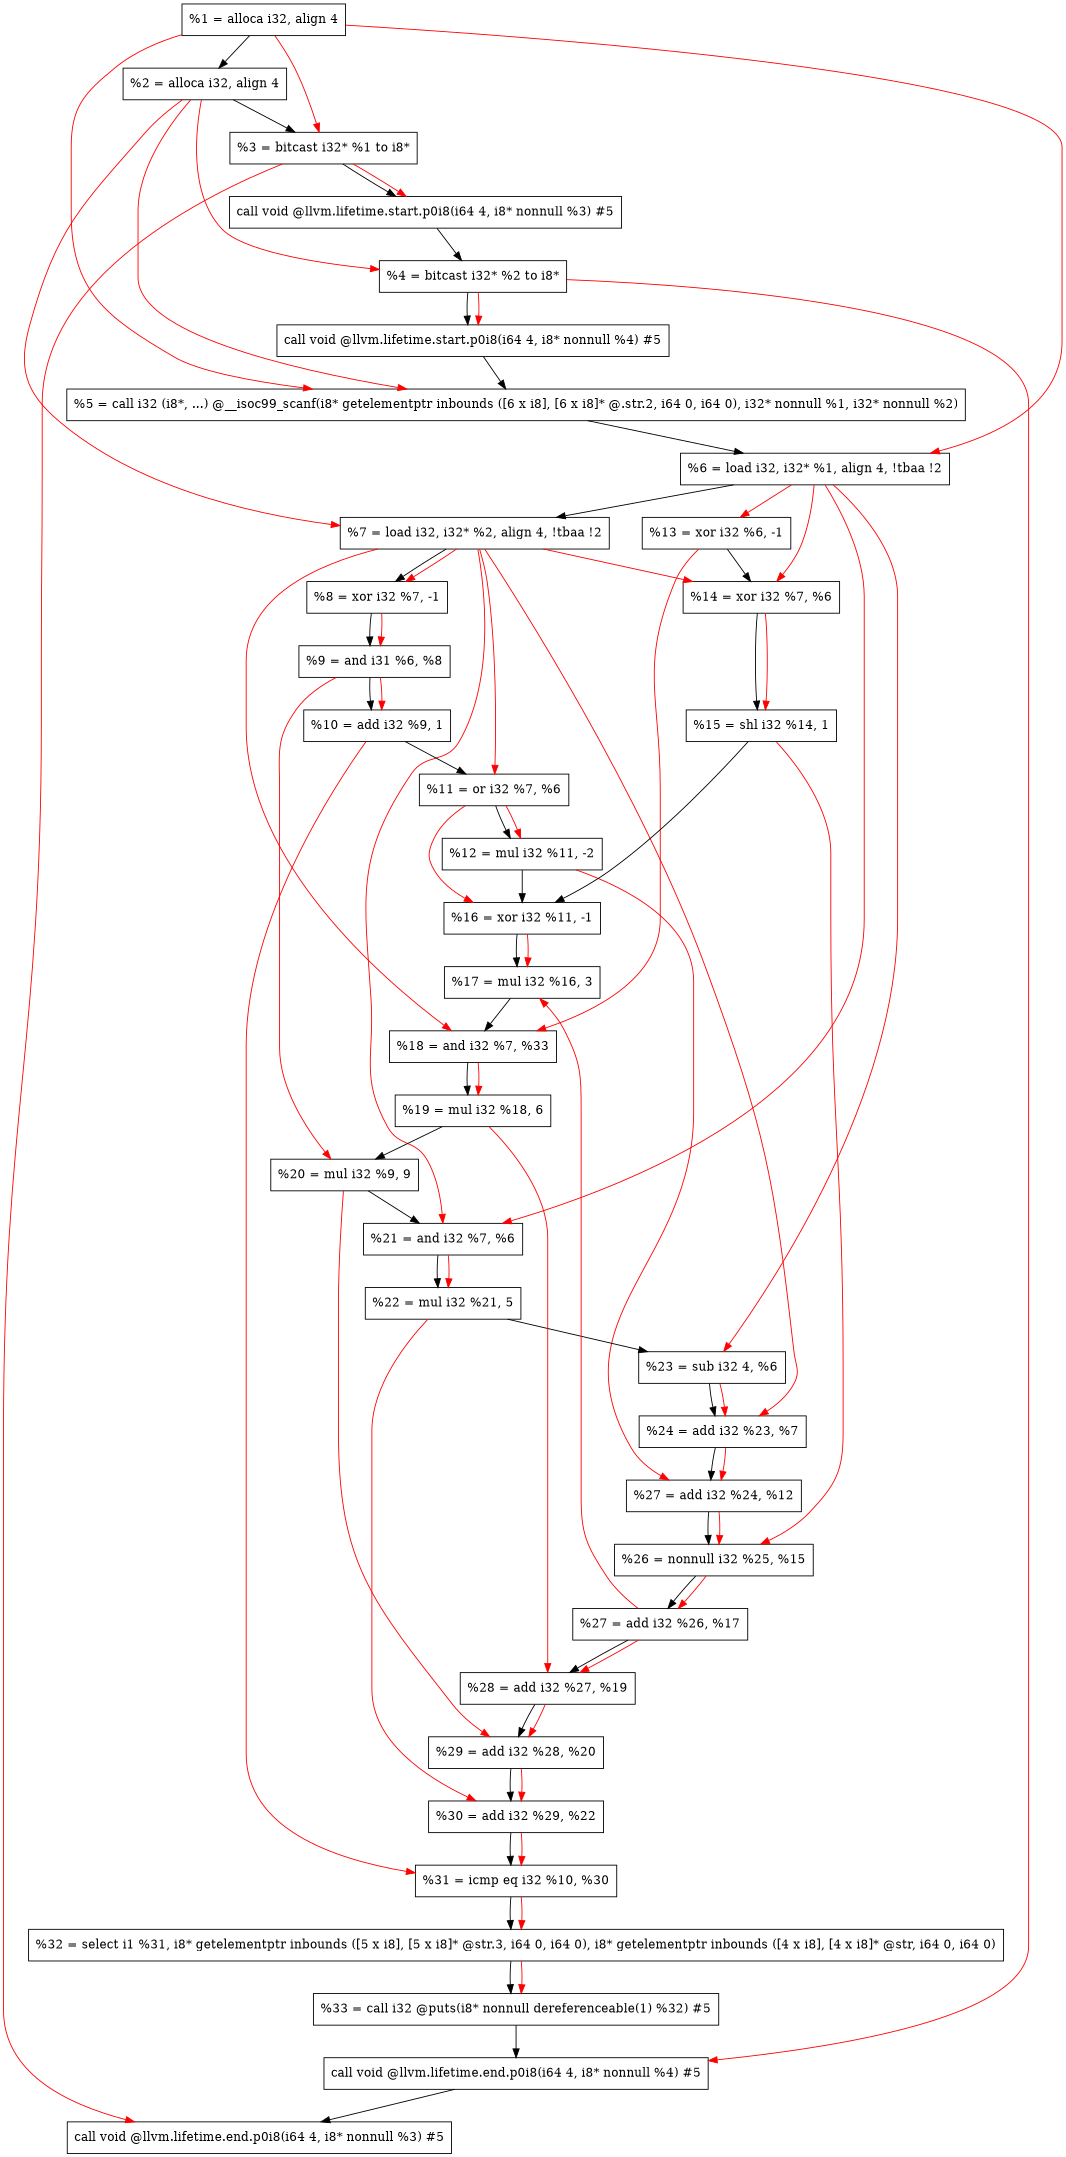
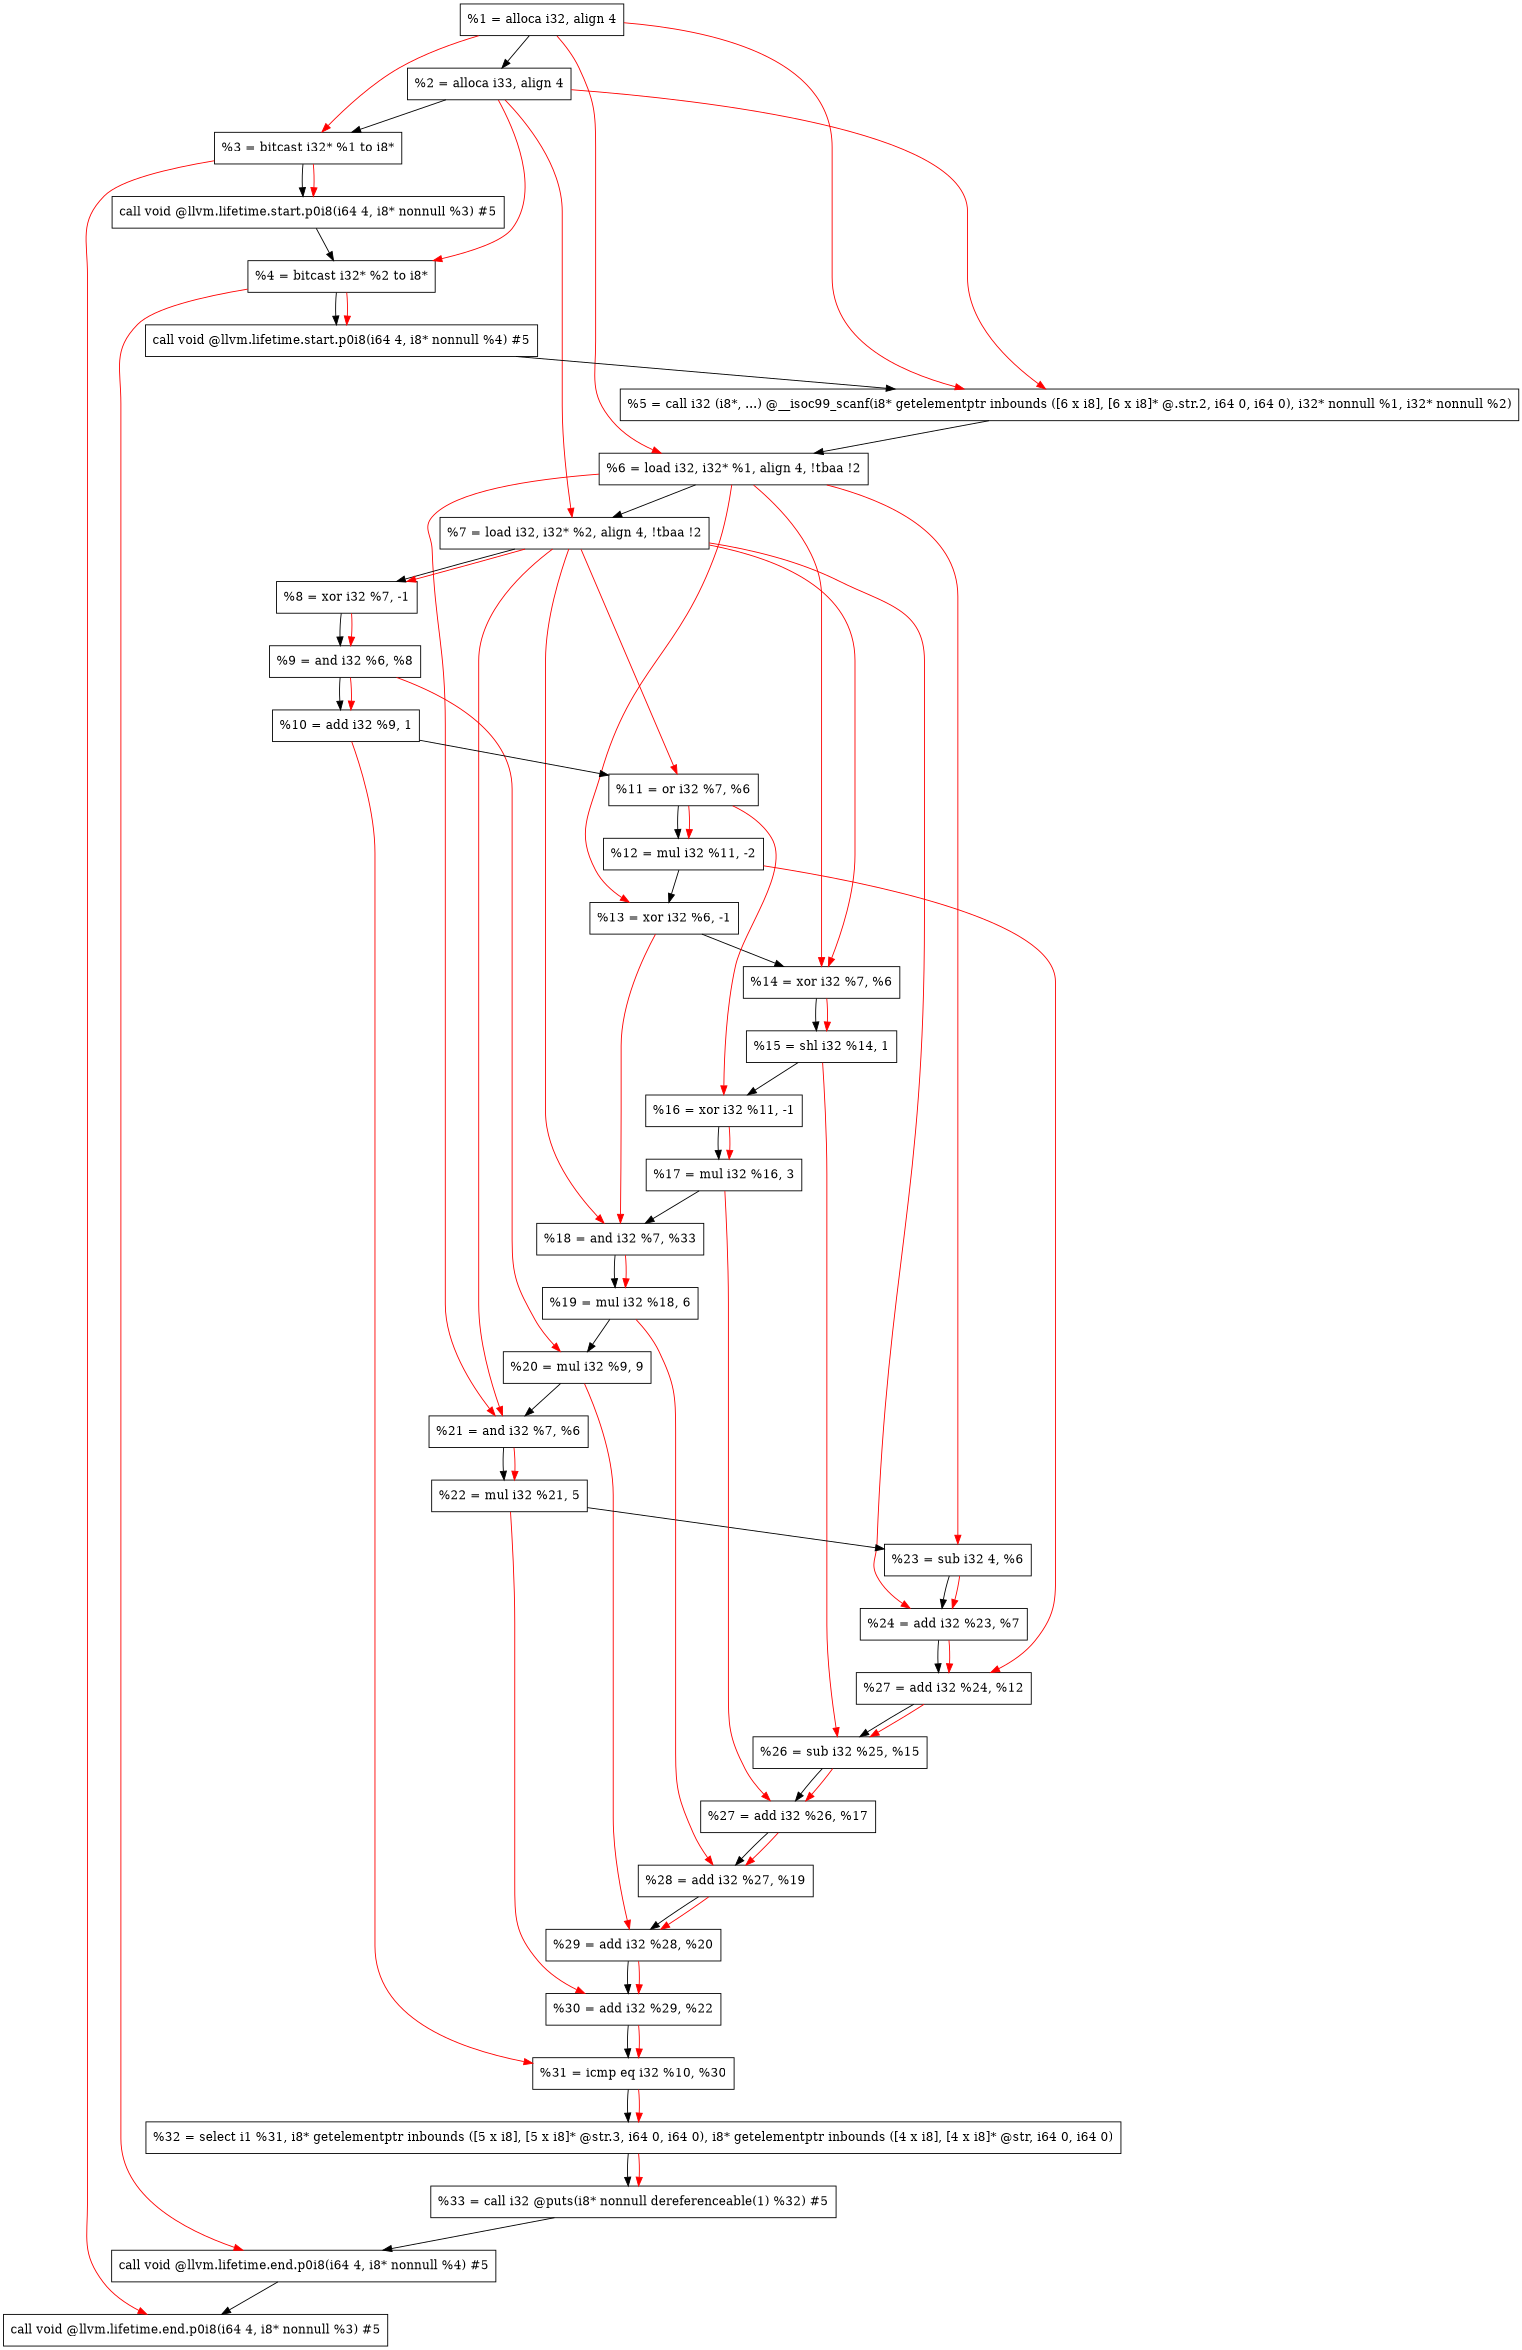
  digraph {
    node [shape=record]
    edge [color=red]
    n1 [label="  %1 = alloca i32, align 4"]
-   n2 [label="  %2 = alloca i32, align 4"]
+   n2 [label="%2 = alloca i33, align 4"]
    n3 [label="  %3 = bitcast i32* %1 to i8*"]
    n4 [label="  %5 = call i32 (i8*, ...) @__isoc99_scanf(i8* getelementptr inbounds ([6 x i8], [6 x i8]* @.str.2, i64 0, i64 0), i32* nonnull %1, i32* nonnull %2)"]
    n5 [label="  %6 = load i32, i32* %1, align 4, !tbaa !2"]
    n6 [label="  %4 = bitcast i32* %2 to i8*"]
    n7 [label="  %7 = load i32, i32* %2, align 4, !tbaa !2"]
    n8 [label="  call void @llvm.lifetime.start.p0i8(i64 4, i8* nonnull %3) #5"]
    n9 [label="  call void @llvm.lifetime.end.p0i8(i64 4, i8* nonnull %3) #5"]
    n10 [label="  %13 = xor i32 %6, -1"]
    n11 [label="  %14 = xor i32 %7, %6"]
    n12 [label="  %21 = and i32 %7, %6"]
    n13 [label="  %23 = sub i32 4, %6"]
    n14 [label="  call void @llvm.lifetime.start.p0i8(i64 4, i8* nonnull %4) #5"]
    n15 [label="  call void @llvm.lifetime.end.p0i8(i64 4, i8* nonnull %4) #5"]
    n16 [label="  %11 = or i32 %7, %6"]
    n17 [label="  %8 = xor i32 %7, -1"]
    n18 [label="%18 = and i32 %7, %33"]
    n19 [label="  %24 = add i32 %23, %7"]
-   n20 [label="%9 = and i31 %6, %8"]
+   n20 [label="  %9 = and i32 %6, %8"]
    n21 [label="  %10 = add i32 %9, 1"]
    n22 [label="  %20 = mul i32 %9, 9"]
    n23 [label="  %12 = mul i32 %11, -2"]
    n24 [label="  %16 = xor i32 %11, -1"]
    n25 [label="  %15 = shl i32 %14, 1"]
    n26 [label="  %22 = mul i32 %21, 5"]
    n27 [label="  %19 = mul i32 %18, 6"]
    n28 [label="%27 = add i32 %24, %12"]
    n29 [label="  %31 = icmp eq i32 %10, %30"]
    n30 [label="  %29 = add i32 %28, %20"]
    n31 [label="  %32 = select i1 %31, i8* getelementptr inbounds ([5 x i8], [5 x i8]* @str.3, i64 0, i64 0), i8* getelementptr inbounds ([4 x i8], [4 x i8]* @str, i64 0, i64 0)"]
    n32 [label="  %17 = mul i32 %16, 3"]
-   n33 [label="%26 = nonnull i32 %25, %15"]
+   n33 [label="  %26 = sub i32 %25, %15"]
    n34 [label="  %27 = add i32 %26, %17"]
    n35 [label="  %28 = add i32 %27, %19"]
    n36 [label="  %30 = add i32 %29, %22"]
    n37 [label="  %33 = call i32 @puts(i8* nonnull dereferenceable(1) %32) #5"]
    n1 -> n2 [color=""]
    n1 -> n3
    n1 -> n4
    n1 -> n5
    n2 -> n3 [color=""]
    n2 -> n4
    n2 -> n6
    n2 -> n7
    n3 -> n8 [color=""]
    n3 -> n8
    n3 -> n9
    n4 -> n5 [color=""]
    n5 -> n7 [color=""]
    n5 -> n10
    n5 -> n11
    n5 -> n12
    n5 -> n13
    n6 -> n14 [color=""]
    n6 -> n14
    n6 -> n15
    n7 -> n11
    n7 -> n12
    n7 -> n16
    n7 -> n17 [color=""]
    n7 -> n17
    n7 -> n18
    n7 -> n19
    n8 -> n6 [color=""]
    n10 -> n11 [color=""]
    n10 -> n18
    n11 -> n25 [color=""]
    n11 -> n25
    n12 -> n26 [color=""]
    n12 -> n26
    n13 -> n19 [color=""]
    n13 -> n19
    n14 -> n4 [color=""]
    n15 -> n9 [color=""]
    n16 -> n23 [color=""]
    n16 -> n23
    n16 -> n24
    n17 -> n20 [color=""]
    n17 -> n20
    n18 -> n27 [color=""]
    n18 -> n27
    n19 -> n28 [color=""]
    n19 -> n28
    n20 -> n21 [color=""]
    n20 -> n21
    n20 -> n22
    n21 -> n16 [color=""]
    n21 -> n29
    n22 -> n12 [color=""]
    n22 -> n30
-   n23 -> n24 [color=""]
+   n23 -> n10 [color=""]
    n23 -> n28
    n24 -> n32 [color=""]
    n24 -> n32
    n25 -> n24 [color=""]
    n25 -> n33
    n26 -> n13 [color=""]
    n26 -> n36
    n27 -> n22 [color=""]
    n27 -> n35
    n28 -> n33 [color=""]
    n28 -> n33
    n29 -> n31 [color=""]
    n29 -> n31
    n30 -> n36 [color=""]
    n30 -> n36
    n31 -> n37 [color=""]
    n31 -> n37
    n32 -> n18 [color=""]
-   n34 -> n32
+   n32 -> n34
    n33 -> n34 [color=""]
    n33 -> n34
    n34 -> n35 [color=""]
    n34 -> n35
    n35 -> n30 [color=""]
    n35 -> n30
    n36 -> n29 [color=""]
    n36 -> n29
    n37 -> n15 [color=""]
  }
